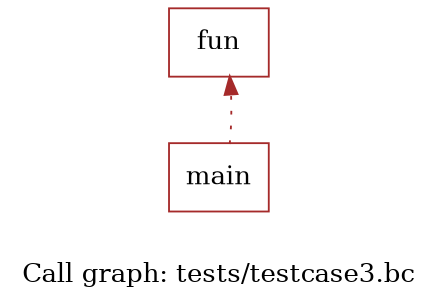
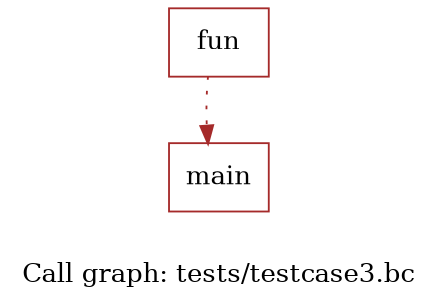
  digraph {
    label="Call graph: tests/testcase3.bc"
    node [shape=record color=brown]
    n1 [label="{fun}"]
    n2 [label="{main}"]
-   n2 -> n1 [color=brown style=dotted]
+   n1 -> n2 [color=brown style=dotted]
  }
